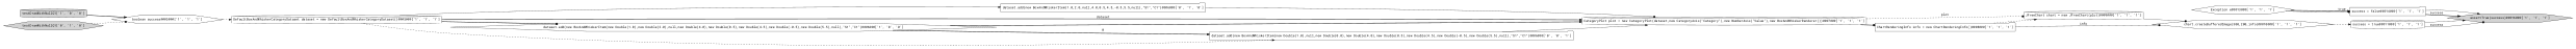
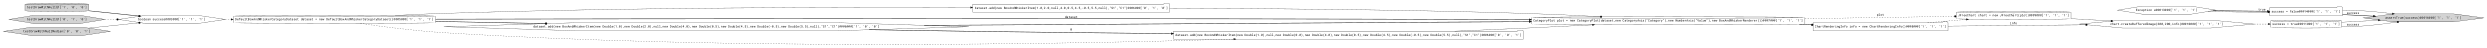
  digraph {
    fontname="Roboto Mono"
    rankdir=LR
    node [fillcolor=white fontname="Roboto Mono" shape=hexagon style=filled]
    edge [arrowhead=normal fontname="Roboto Mono" style=solid]
    n1 [label="boolean success@@@3@@@['1', '1', '1']"]
    n2 [label="DefaultBoxAndWhiskerCategoryDataset dataset = new DefaultBoxAndWhiskerCategoryDataset()@@@5@@@['1', '1', '1']" shape=cylinder]
    n3 [label="dataset.add(new BoxAndWhiskerItem(1.0,2.0,null,4.0,0.5,4.5,-0.5,5.5,null),\"S1\",\"C1\")@@@6@@@['0', '1', '0']" shape=folder]
    n4 [label="CategoryPlot plot = new CategoryPlot(dataset,new CategoryAxis(\"Category\"),new NumberAxis(\"Value\"),new BoxAndWhiskerRenderer())@@@7@@@['1', '1', '1']" shape=cylinder]
    n5 [label="dataset.add(new BoxAndWhiskerItem(new Double(1.0),new Double(2.0),null,new Double(4.0),new Double(0.5),new Double(4.5),new Double(-0.5),new Double(5.5),null),\"S1\",\"C1\")@@@6@@@['1', '0', '0']"]
    n6 [label="dataset.add(new BoxAndWhiskerItem(new Double(1.0),null,new Double(0.0),new Double(4.0),new Double(0.5),new Double(4.5),new Double(-0.5),new Double(5.5),null),\"S1\",\"C1\")@@@6@@@['0', '0', '1']" shape=folder]
    n7 [label="success = false@@@14@@@['1', '1', '1']" shape=folder]
    n8 [fillcolor=lightgray label="assertTrue(success)@@@16@@@['1', '1', '1']"]
    n9 [label="JFreeChart chart = new JFreeChart(plot)@@@9@@@['1', '1', '1']" shape=cylinder]
    n10 [label="ChartRenderingInfo info = new ChartRenderingInfo()@@@8@@@['1', '1', '1']" shape=folder]
    n11 [label="chart.createBufferedImage(300,200,info)@@@10@@@['1', '1', '1']"]
    n12 [label="success = true@@@11@@@['1', '1', '1']" shape=cylinder]
    n13 [fillcolor=lightgray label="testDrawWithNullQ1['1', '0', '0']" shape=cylinder]
    n14 [fillcolor=lightgray label="testDrawWithNullQ1['0', '1', '0']"]
+   n15 [fillcolor=lightgray label="testDrawWithNullMedian['0', '0', '1']"]
    n16 [label="Exception e@@@13@@@['1', '1', '1']"]
    n1 -> n2 [style=dashed]
    n2 -> n3
    n2 -> n4 [label=dataset style=bold]
    n2 -> n5 [arrowhead=dot style=bold]
    n2 -> n6 [style=dashed]
    n3 -> n4 [arrowhead=dot]
    n4 -> n9 [arrowhead=dot label=plot style=dashed]
    n4 -> n10 [arrowhead=dot style=bold]
    n5 -> n4 [style=bold]
    n5 -> n6 [label=0 style=bold]
    n6 -> n4
    n7 -> n8
    n7 -> n8 [label=success style=bold]
    n9 -> n11 [arrowhead=dot]
    n10 -> n9 [style=dashed]
    n10 -> n11 [arrowhead=dot label=info]
    n11 -> n12 [style=dashed]
    n12 -> n8
    n12 -> n8 [arrowhead=dot label=success]
-   n13 -> n1 [style=bold]
+   n13 -> n1 [arrowhead=dot style=bold]
    n14 -> n1 [arrowhead=dot style=dashed]
+   n15 -> n1 [arrowhead=dot]
    n16 -> n7 [label=true style=bold]
    n16 -> n7 [arrowhead=dot]
  }
